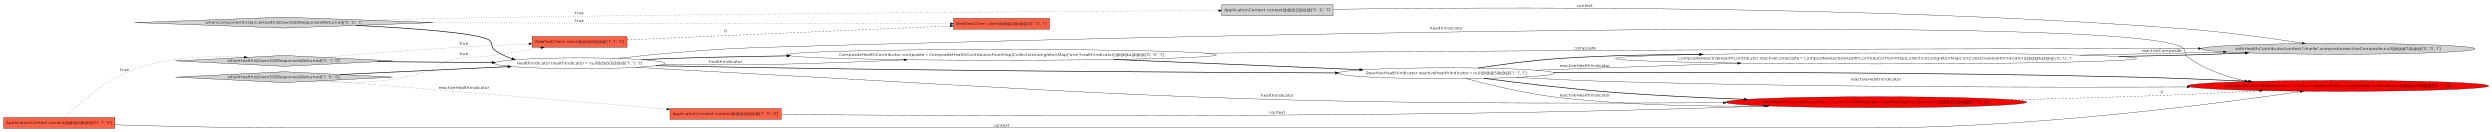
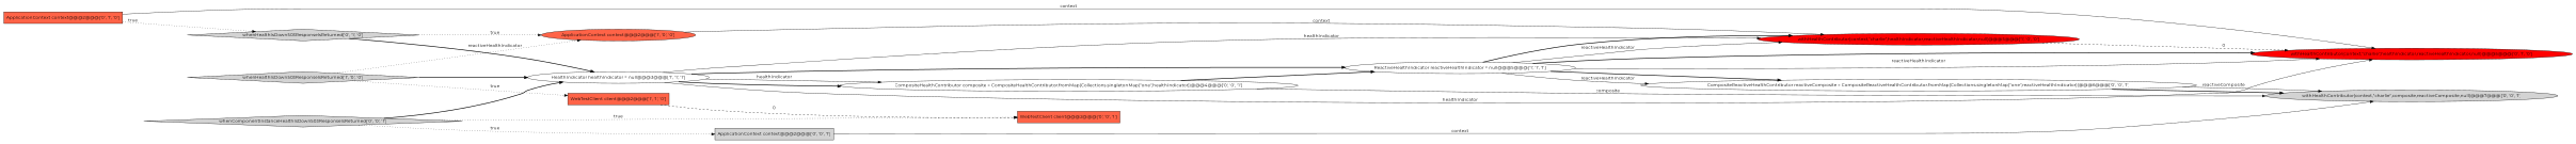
  digraph {
    fontname=Montserrat
    rankdir=LR
    node [fillcolor=lightgray fontname=Montserrat shape=ellipse style=filled]
    edge [fontname=Montserrat style=solid]
    n1 [label="withHealthContributor(context,\"charlie\",composite,reactiveComposite,null)@@@7@@@['0', '0', '1']"]
    n2 [label="whenHealthIsDown503ResponseIsReturned['0', '1', '0']" shape=diamond]
    n3 [fillcolor=tomato label="WebTestClient client@@@2@@@['1', '1', '0']" shape=box]
    n4 [fillcolor=white label="HealthIndicator healthIndicator = null@@@3@@@['1', '1', '1']"]
    n5 [fillcolor=tomato label="ApplicationContext context@@@2@@@['0', '1', '0']" shape=box]
    n6 [fillcolor=red label="withHealthContributor(context,\"charlie\",healthIndicator,reactiveHealthIndicator,null)@@@5@@@['0', '1', '0']"]
    n7 [fillcolor=tomato label="WebTestClient client@@@2@@@['0', '0', '1']" shape=box]
    n8 [fillcolor=red label="withHealthContributor(context,\"charlie\",healthIndicator,reactiveHealthIndicator,null)@@@5@@@['1', '0', '0']"]
    n9 [fillcolor=white label="ReactiveHealthIndicator reactiveHealthIndicator = null@@@5@@@['1', '1', '1']"]
    n10 [fillcolor=white label="CompositeHealthContributor composite = CompositeHealthContributor.fromMap(Collections.singletonMap(\"one\",healthIndicator))@@@4@@@['0', '0', '1']"]
    n11 [fillcolor=white label="CompositeReactiveHealthContributor reactiveComposite = CompositeReactiveHealthContributor.fromMap(Collections.singletonMap(\"one\",reactiveHealthIndicator))@@@6@@@['0', '0', '1']"]
    n12 [label="whenComponentInstanceHealthIsDown503ResponseIsReturned['0', '0', '1']" shape=diamond]
    n13 [label="ApplicationContext context@@@2@@@['0', '0', '1']" shape=box]
    n14 [label="whenHealthIsDown503ResponseIsReturned['1', '0', '0']" shape=diamond]
-   n15 [fillcolor=tomato label="ApplicationContext context@@@2@@@['1', '0', '0']" shape=box]
-   n2 -> n3 [label=true style=dotted]
+   n15 [fillcolor=tomato label="ApplicationContext context@@@2@@@['1', '0', '0']"]
+   n2 -> n15 [label=true style=dotted]
    n2 -> n4 [style=bold]
    n3 -> n7 [label=0 style=dashed]
    n4 -> n6 [label=healthIndicator]
    n4 -> n8 [label=healthIndicator]
    n4 -> n9 [style=bold]
    n4 -> n10 [style=bold]
    n4 -> n10 [label=healthIndicator]
    n5 -> n2 [label=true style=dotted]
    n5 -> n6 [label=context]
    n8 -> n6 [label=0 style=dashed]
    n9 -> n6 [label=reactiveHealthIndicator]
    n9 -> n6 [style=bold]
    n9 -> n8 [style=bold]
    n9 -> n8 [label=reactiveHealthIndicator]
    n9 -> n11 [style=bold]
    n9 -> n11 [label=reactiveHealthIndicator]
    n10 -> n1 [label=composite]
    n10 -> n9 [style=bold]
    n11 -> n1 [label=reactiveComposite]
    n11 -> n1 [style=bold]
    n12 -> n4 [style=bold]
    n12 -> n7 [label=true style=dotted]
    n12 -> n13 [label=true style=dotted]
    n13 -> n1 [label=context]
    n14 -> n3 [label=true style=dotted]
    n14 -> n4 [style=bold]
    n14 -> n15 [label=reactiveHealthIndicator style=dotted]
    n15 -> n8 [label=context]
  }
